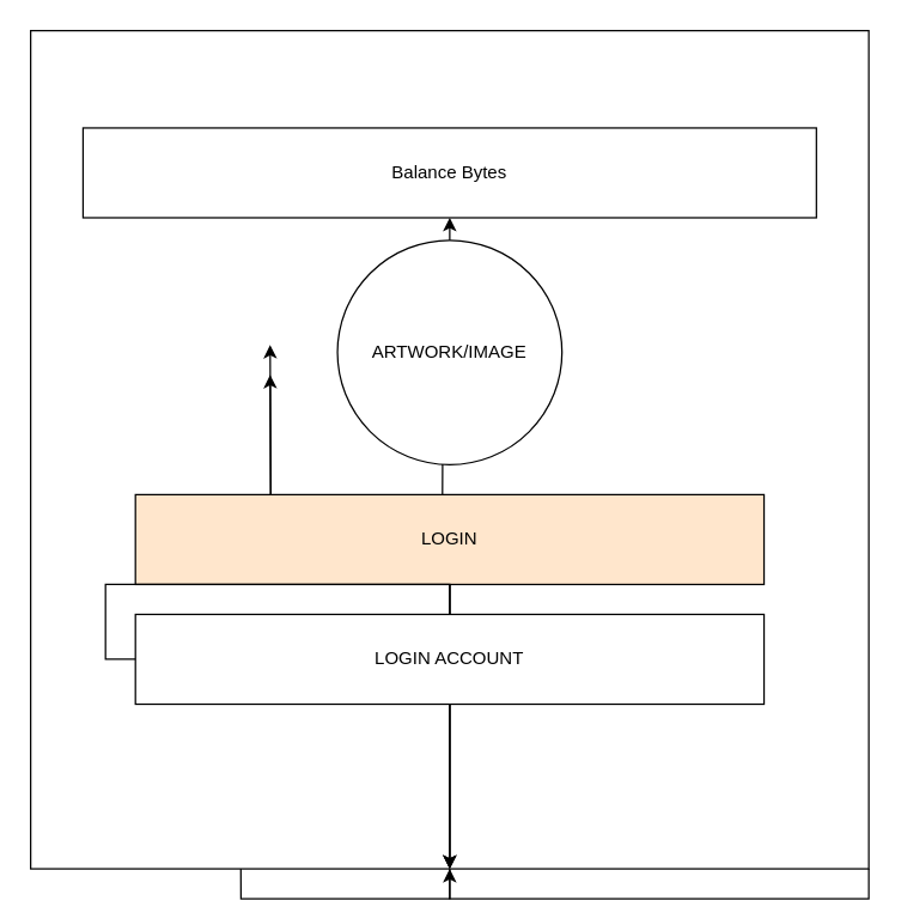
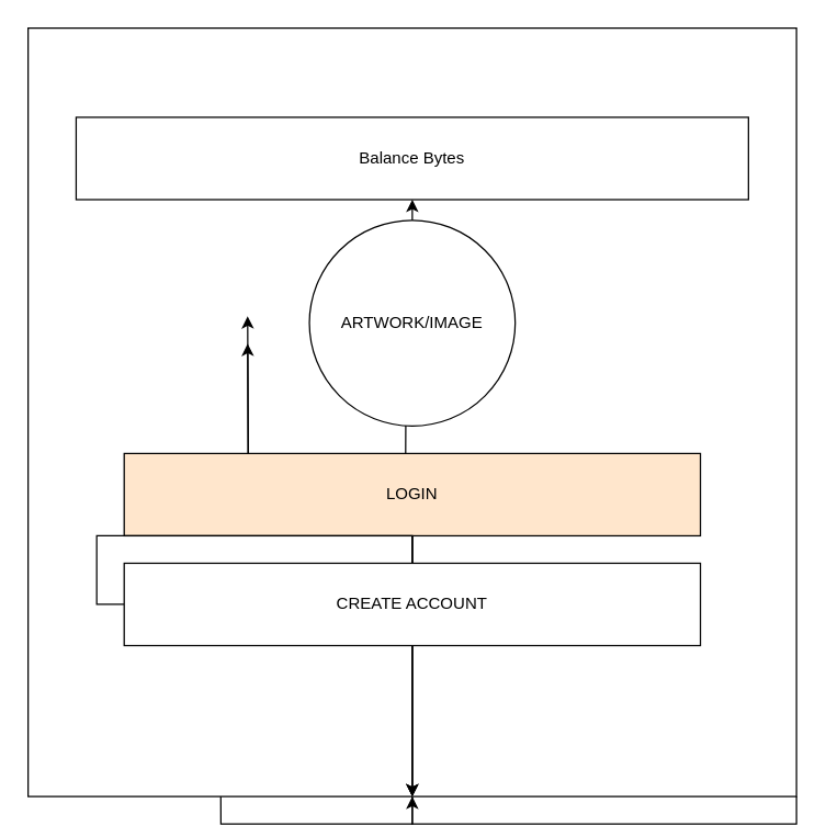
  <mxCell id="0" />
  <mxCell id="1" parent="0" />
  <mxCell id="2" value="&lt;h1 style=&quot;margin-top: 0px;&quot;&gt;Heading&lt;/h1&gt;&lt;p&gt;Lorem ipsum dolor sit amet, consectetur adipisicing elit, sed do eiusmod tempor incididunt ut labore et dolore magna aliqua.&lt;/p&gt;" style="text;html=1;whiteSpace=wrap;overflow=hidden;rounded=0;" vertex="1" parent="1"><mxGeometry x="280" y="210" width="180" height="120" as="geometry" /></mxCell>
  <mxCell id="3" style="edgeStyle=orthogonalEdgeStyle;rounded=0;orthogonalLoop=1;jettySize=auto;html=1;" edge="1" parent="1" target="2"><mxGeometry relative="1" as="geometry"><mxPoint x="210" y="210" as="sourcePoint" /></mxGeometry></mxCell>
  <mxCell id="4" style="edgeStyle=orthogonalEdgeStyle;rounded=0;orthogonalLoop=1;jettySize=auto;html=1;" edge="1" parent="1" source="5"><mxGeometry relative="1" as="geometry"><mxPoint x="160" y="460" as="targetPoint" /></mxGeometry></mxCell>
  <mxCell id="5" value="" style="whiteSpace=wrap;html=1;aspect=fixed;" vertex="1" parent="1"><mxGeometry x="20" y="20" width="560" height="560" as="geometry" /></mxCell>
  <mxCell id="6" style="edgeStyle=orthogonalEdgeStyle;rounded=0;orthogonalLoop=1;jettySize=auto;html=1;exitX=1;exitY=1;exitDx=0;exitDy=0;" edge="1" parent="1" source="5" target="5"><mxGeometry relative="1" as="geometry" /></mxCell>
  <mxCell id="7" style="edgeStyle=orthogonalEdgeStyle;rounded=0;orthogonalLoop=1;jettySize=auto;html=1;" edge="1" parent="1"><mxGeometry relative="1" as="geometry"><mxPoint x="180" y="230" as="targetPoint" /><mxPoint x="295" y="360" as="sourcePoint" /></mxGeometry></mxCell>
  <mxCell id="8" style="edgeStyle=orthogonalEdgeStyle;rounded=0;orthogonalLoop=1;jettySize=auto;html=1;" edge="1" parent="1" target="5"><mxGeometry relative="1" as="geometry"><mxPoint x="295" y="360" as="sourcePoint" /></mxGeometry></mxCell>
  <mxCell id="9" style="edgeStyle=orthogonalEdgeStyle;rounded=0;orthogonalLoop=1;jettySize=auto;html=1;" edge="1" parent="1" target="5"><mxGeometry relative="1" as="geometry"><mxPoint x="295" y="360" as="sourcePoint" /></mxGeometry></mxCell>
  <mxCell id="10" style="edgeStyle=orthogonalEdgeStyle;rounded=0;orthogonalLoop=1;jettySize=auto;html=1;" edge="1" parent="1"><mxGeometry relative="1" as="geometry"><mxPoint x="180" y="250" as="targetPoint" /><mxPoint x="295" y="360" as="sourcePoint" /></mxGeometry></mxCell>
  <mxCell id="11" value="" style="edgeStyle=orthogonalEdgeStyle;rounded=0;orthogonalLoop=1;jettySize=auto;html=1;" edge="1" parent="1" target="13"><mxGeometry relative="1" as="geometry"><mxPoint x="295" y="360" as="sourcePoint" /></mxGeometry></mxCell>
  <mxCell id="12" style="edgeStyle=orthogonalEdgeStyle;rounded=0;orthogonalLoop=1;jettySize=auto;html=1;exitX=1;exitY=1;exitDx=0;exitDy=0;" edge="1" parent="1"><mxGeometry relative="1" as="geometry"><mxPoint x="460" y="460" as="sourcePoint" /><mxPoint x="295" y="460" as="targetPoint" /></mxGeometry></mxCell>
  <mxCell id="13" value="Balance Bytes" style="whiteSpace=wrap;html=1;" vertex="1" parent="1"><mxGeometry x="55" y="85" width="490" height="60" as="geometry" /></mxCell>
  <mxCell id="14" value="LOGIN" style="rounded=0;whiteSpace=wrap;html=1;fillColor=#ffe6cc;" vertex="1" parent="1"><mxGeometry x="90" y="330" width="420" height="60" as="geometry" /></mxCell>
  <mxCell id="15" style="edgeStyle=orthogonalEdgeStyle;rounded=0;orthogonalLoop=1;jettySize=auto;html=1;exitX=0;exitY=0.5;exitDx=0;exitDy=0;" edge="1" parent="1" source="16" target="5"><mxGeometry relative="1" as="geometry" /></mxCell>
- <mxCell id="16" value="LOGIN ACCOUNT" style="rounded=0;whiteSpace=wrap;html=1;" vertex="1" parent="1"><mxGeometry x="90" y="410" width="420" height="60" as="geometry" /></mxCell>
+ <mxCell id="16" value="CREATE ACCOUNT" style="rounded=0;whiteSpace=wrap;html=1;" vertex="1" parent="1"><mxGeometry x="90" y="410" width="420" height="60" as="geometry" /></mxCell>
  <mxCell id="17" value="ARTWORK/IMAGE" style="ellipse;whiteSpace=wrap;html=1;aspect=fixed;" vertex="1" parent="1"><mxGeometry x="225" y="160" width="150" height="150" as="geometry" /></mxCell>
